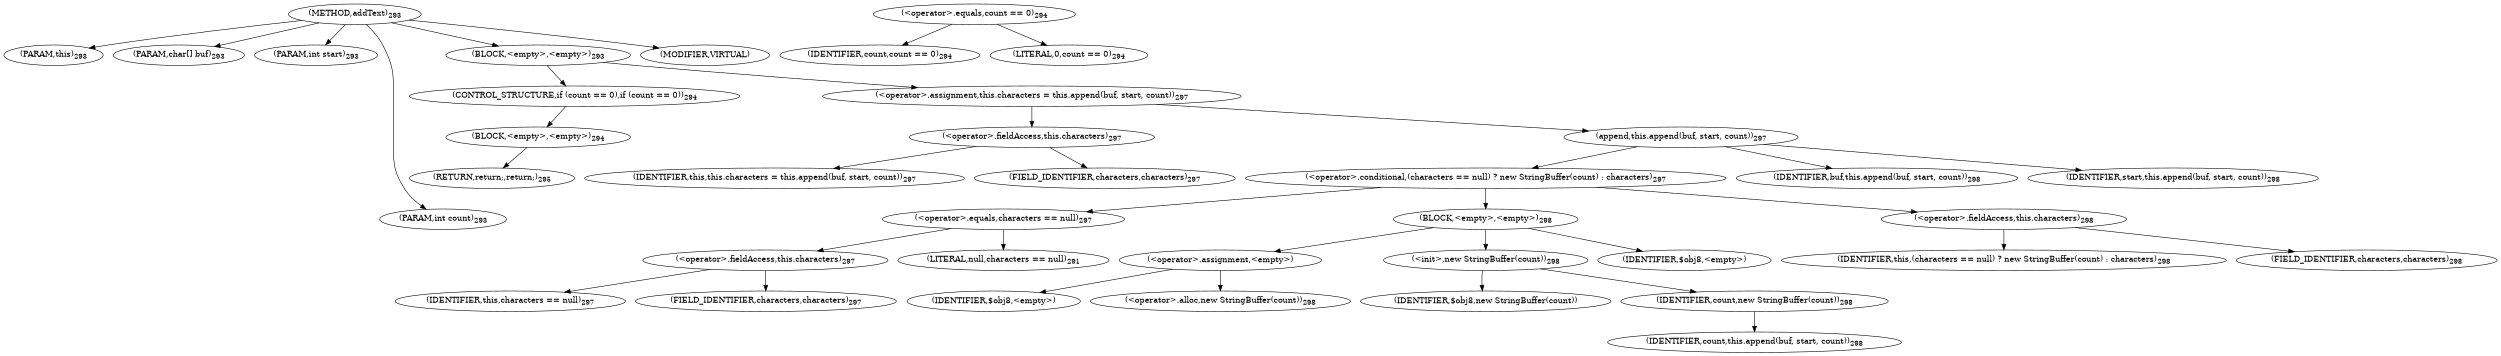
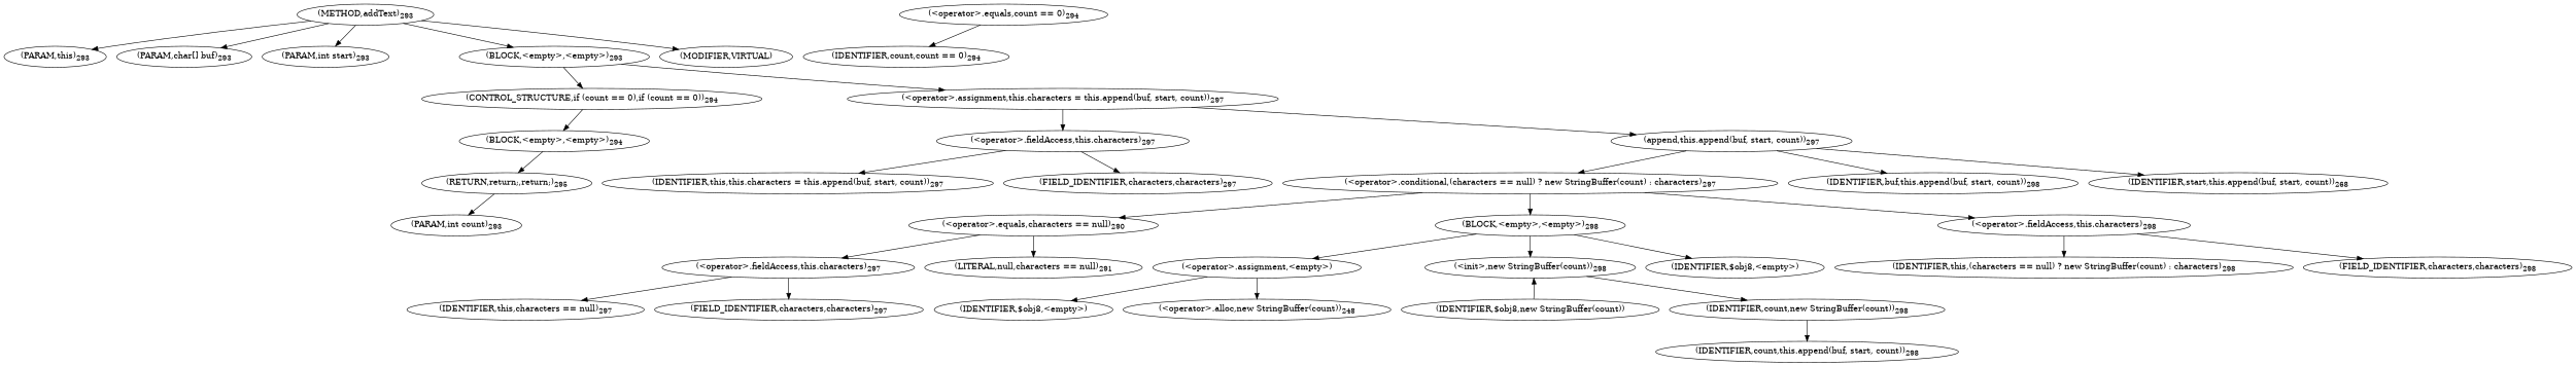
  digraph {
    n1 [label=<(METHOD,addText)<SUB>293</SUB>>]
    n2 [label=<(PARAM,this)<SUB>293</SUB>>]
    n3 [label=<(PARAM,char[] buf)<SUB>293</SUB>>]
    n4 [label=<(PARAM,int start)<SUB>293</SUB>>]
    n5 [label=<(PARAM,int count)<SUB>293</SUB>>]
    n6 [label=<(BLOCK,&lt;empty&gt;,&lt;empty&gt;)<SUB>293</SUB>>]
    n7 [label=<(MODIFIER,VIRTUAL)>]
    n8 [label=<(CONTROL_STRUCTURE,if (count == 0),if (count == 0))<SUB>294</SUB>>]
    n9 [label=<(&lt;operator&gt;.assignment,this.characters = this.append(buf, start, count))<SUB>297</SUB>>]
    n10 [label=<(BLOCK,&lt;empty&gt;,&lt;empty&gt;)<SUB>294</SUB>>]
    n11 [label=<(&lt;operator&gt;.fieldAccess,this.characters)<SUB>297</SUB>>]
    n12 [label=<(append,this.append(buf, start, count))<SUB>297</SUB>>]
    n13 [label=<(&lt;operator&gt;.equals,count == 0)<SUB>294</SUB>>]
    n14 [label=<(IDENTIFIER,count,count == 0)<SUB>294</SUB>>]
-   n15 [label=<(LITERAL,0,count == 0)<SUB>294</SUB>>]
    n16 [label=<(RETURN,return;,return;)<SUB>295</SUB>>]
    n17 [label=<(IDENTIFIER,this,this.characters = this.append(buf, start, count))<SUB>297</SUB>>]
    n18 [label=<(FIELD_IDENTIFIER,characters,characters)<SUB>297</SUB>>]
    n19 [label=<(&lt;operator&gt;.conditional,(characters == null) ? new StringBuffer(count) : characters)<SUB>297</SUB>>]
    n20 [label=<(IDENTIFIER,buf,this.append(buf, start, count))<SUB>298</SUB>>]
-   n21 [label=<(IDENTIFIER,start,this.append(buf, start, count))<SUB>298</SUB>>]
-   n22 [label=<(&lt;operator&gt;.equals,characters == null)<SUB>297</SUB>>]
+   n21 [label=<(IDENTIFIER,start,this.append(buf, start, count))<SUB>268</SUB>>]
+   n22 [label=<(&lt;operator&gt;.equals,characters == null)<SUB>290</SUB>>]
    n23 [label=<(BLOCK,&lt;empty&gt;,&lt;empty&gt;)<SUB>298</SUB>>]
    n24 [label=<(&lt;operator&gt;.fieldAccess,this.characters)<SUB>298</SUB>>]
    n25 [label=<(IDENTIFIER,count,this.append(buf, start, count))<SUB>298</SUB>>]
    n26 [label=<(&lt;operator&gt;.fieldAccess,this.characters)<SUB>297</SUB>>]
    n27 [label=<(LITERAL,null,characters == null)<SUB>291</SUB>>]
    n28 [label=<(&lt;operator&gt;.assignment,&lt;empty&gt;)>]
    n29 [label=<(&lt;init&gt;,new StringBuffer(count))<SUB>298</SUB>>]
    n30 [label=<(IDENTIFIER,$obj8,&lt;empty&gt;)>]
    n31 [label=<(IDENTIFIER,this,(characters == null) ? new StringBuffer(count) : characters)<SUB>298</SUB>>]
    n32 [label=<(FIELD_IDENTIFIER,characters,characters)<SUB>298</SUB>>]
    n33 [label=<(IDENTIFIER,this,characters == null)<SUB>297</SUB>>]
    n34 [label=<(FIELD_IDENTIFIER,characters,characters)<SUB>297</SUB>>]
    n35 [label=<(IDENTIFIER,$obj8,&lt;empty&gt;)>]
-   n36 [label=<(&lt;operator&gt;.alloc,new StringBuffer(count))<SUB>298</SUB>>]
+   n36 [label=<(&lt;operator&gt;.alloc,new StringBuffer(count))<SUB>248</SUB>>]
    n37 [label=<(IDENTIFIER,$obj8,new StringBuffer(count))>]
    n38 [label=<(IDENTIFIER,count,new StringBuffer(count))<SUB>298</SUB>>]
    n1 -> n2
    n1 -> n3
    n1 -> n4
-   n1 -> n5
+   n16 -> n5
    n1 -> n6
    n1 -> n7
    n6 -> n8
    n6 -> n9
    n8 -> n10
    n9 -> n11
    n9 -> n12
    n10 -> n16
    n11 -> n17
    n11 -> n18
    n12 -> n19
    n12 -> n20
    n12 -> n21
    n13 -> n14
-   n13 -> n15
    n19 -> n22
    n19 -> n23
    n19 -> n24
    n22 -> n26
    n22 -> n27
    n23 -> n28
    n23 -> n29
    n23 -> n30
    n24 -> n31
    n24 -> n32
    n26 -> n33
    n26 -> n34
    n28 -> n35
    n28 -> n36
-   n29 -> n37
+   n37 -> n29
    n29 -> n38
    n38 -> n25
  }
